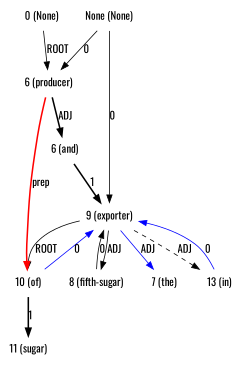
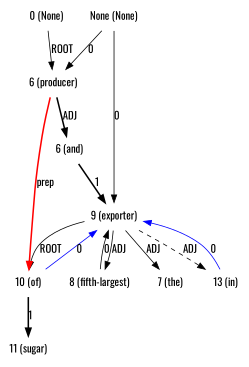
  digraph {
    fontname=Oswald
    node [color=red fontname=Oswald shape=plaintext]
    edge [dir=forward fontname=Oswald style=solid]
    n1 [label="None (None)"]
    n2 [color=darkorange label="9 (exporter)"]
    n3 [label="6 (producer)"]
    n4 [label="7 (the)"]
-   n5 [label="8 (fifth-sugar)"]
+   n5 [label="8 (fifth-largest)"]
    n6 [color=darkorange label="10 (of)"]
    n7 [label="13 (in)"]
    n8 [label="6 (and)"]
    n9 [color=darkorange label="11 (sugar)"]
    n10 [color=darkorange label="0 (None)"]
    n1 -> n2 [label=0]
    n1 -> n3 [label=0]
-   n2 -> n4 [label=ADJ color=blue]
+   n2 -> n4 [label=ADJ]
    n2 -> n5 [label=ADJ]
    n2 -> n6 [label=ROOT]
    n2 -> n7 [label=ADJ style=dashed]
    n3 -> n6 [color=red label=prep style=bold]
    n3 -> n8 [label=ADJ style=bold]
    n5 -> n2 [color=black label=0]
    n6 -> n2 [color=blue label=0]
    n6 -> n9 [label=1 style=bold]
    n7 -> n2 [color=blue label=0]
    n8 -> n2 [label=1 style=bold]
    n10 -> n3 [label=ROOT]
  }
